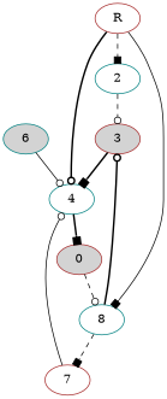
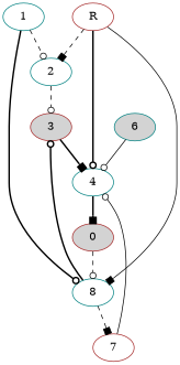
  digraph {
    node [color=teal fillcolor=white style=filled]
    edge [arrowhead=odot style=dashed]
+   1
    2
    8
    3 [color=brown fillcolor=lightgrey]
    7 [color=brown]
    4
    n7 [color=brown fillcolor=lightgrey label=0]
    6 [fillcolor=lightgrey]
    R [color=brown]
+   1 -> 2
+   1 -> 8 [style=bold]
    2 -> 3
    8 -> 3 [style=bold]
    8 -> 7 [arrowhead=box]
    3 -> 4 [arrowhead=box style=bold]
    7 -> 4 [style=solid]
    4 -> n7 [arrowhead=box style=bold]
    n7 -> 8
    6 -> 4 [style=solid]
    R -> 2 [arrowhead=box]
    R -> 8 [arrowhead=box style=solid]
    R -> 4 [style=bold]
  }
